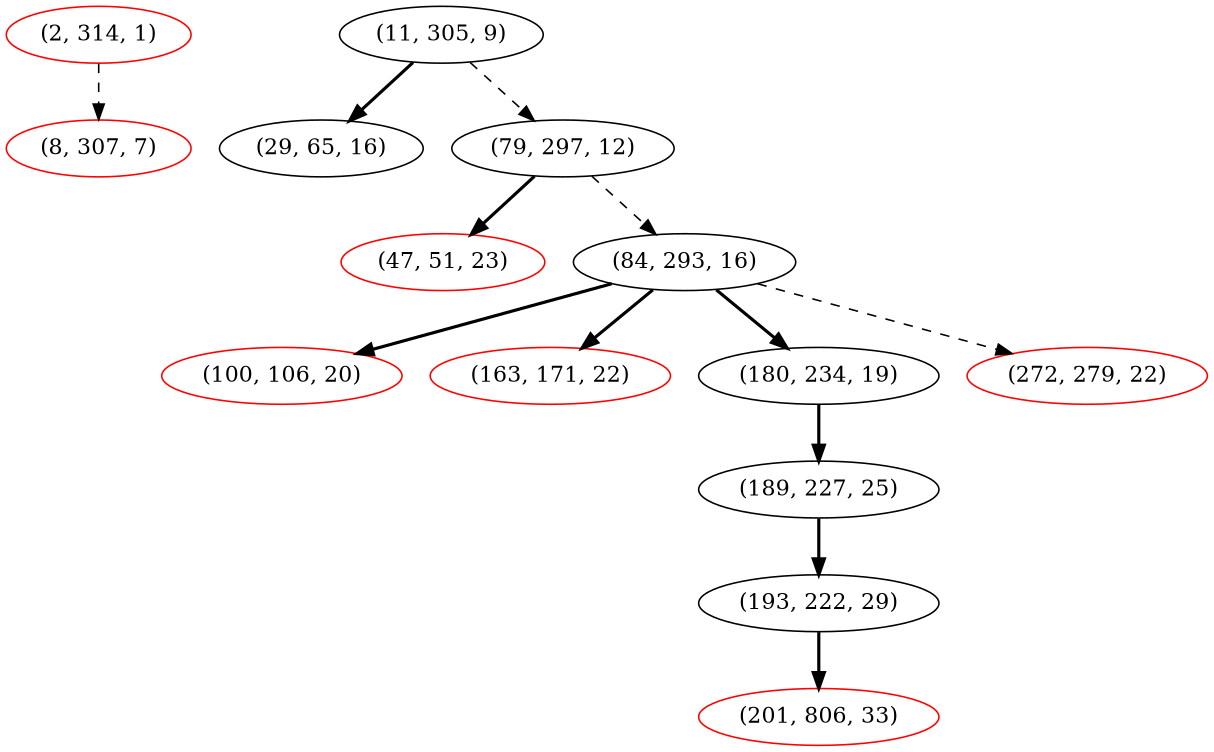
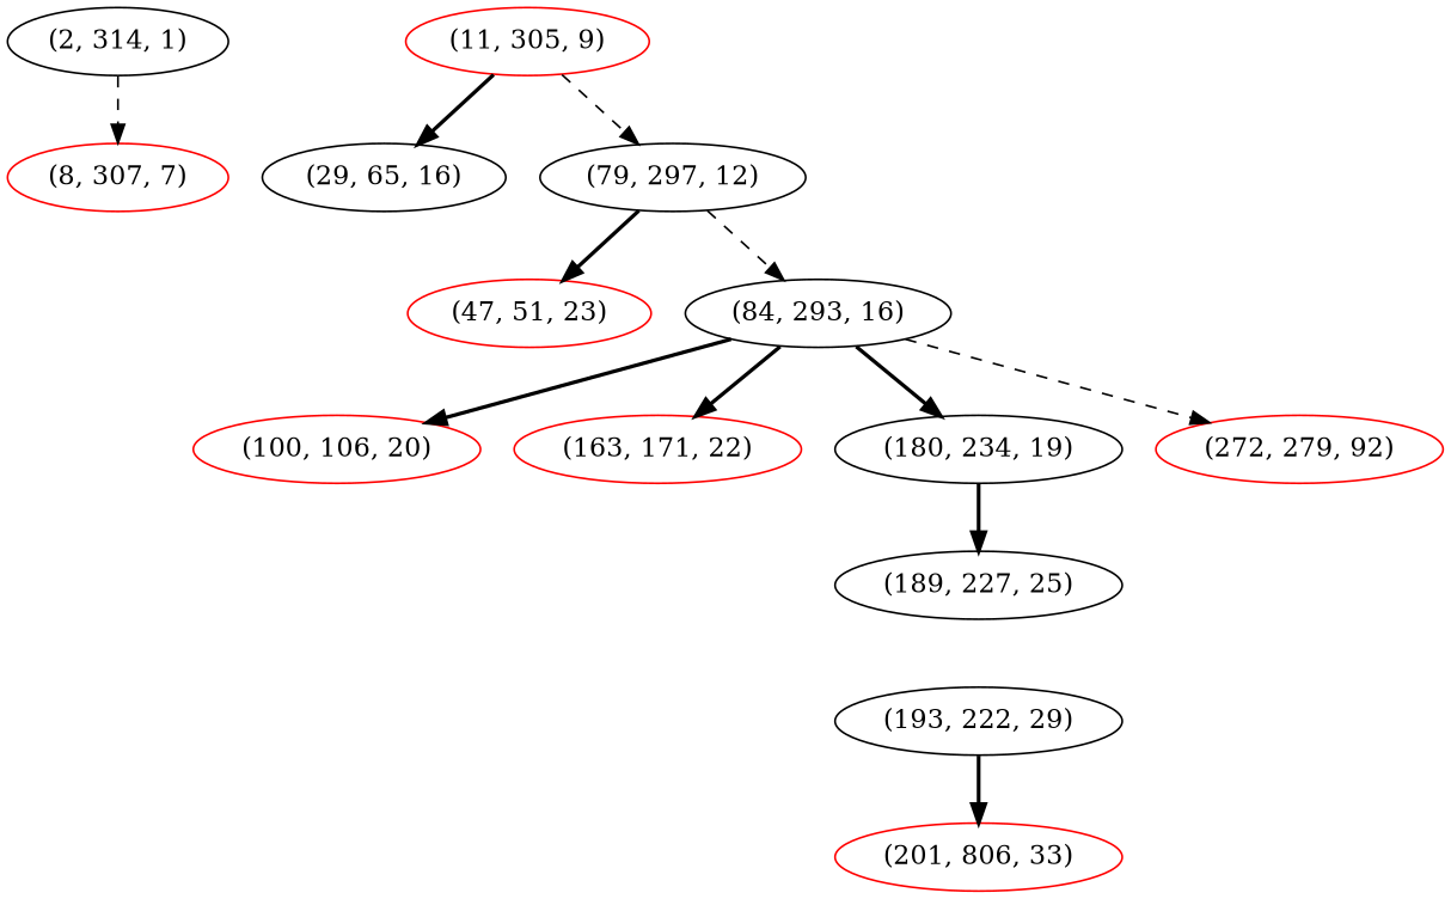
  digraph {
    node [color=black]
    edge [style=bold]
-   "(2, 314, 1)" [color=red]
+   "(2, 314, 1)"
    "(8, 307, 7)" [color=red]
    "(29, 65, 16)"
-   "(11, 305, 9)"
+   "(11, 305, 9)" [color=red]
    "(79, 297, 12)"
    "(47, 51, 23)" [color=red]
    "(84, 293, 16)"
    "(100, 106, 20)" [color=red]
    n9 [color=red label="(163, 171, 22)"]
    "(180, 234, 19)"
-   "(272, 279, 22)" [color=red]
+   "(272, 279, 22)" [color=red label="(272, 279, 92)"]
    "(189, 227, 25)"
    "(193, 222, 29)"
    n14 [color=red label="(201, 806, 33)"]
    "(2, 314, 1)" -> "(8, 307, 7)" [style=dashed]
    "(11, 305, 9)" -> "(29, 65, 16)"
    "(11, 305, 9)" -> "(79, 297, 12)" [style=dashed]
    "(79, 297, 12)" -> "(47, 51, 23)"
    "(79, 297, 12)" -> "(84, 293, 16)" [style=dashed]
    "(84, 293, 16)" -> "(100, 106, 20)"
    "(84, 293, 16)" -> n9
    "(84, 293, 16)" -> "(180, 234, 19)"
    "(84, 293, 16)" -> "(272, 279, 22)" [style=dashed]
    "(180, 234, 19)" -> "(189, 227, 25)"
-   "(189, 227, 25)" -> "(193, 222, 29)"
    "(193, 222, 29)" -> n14
  }
